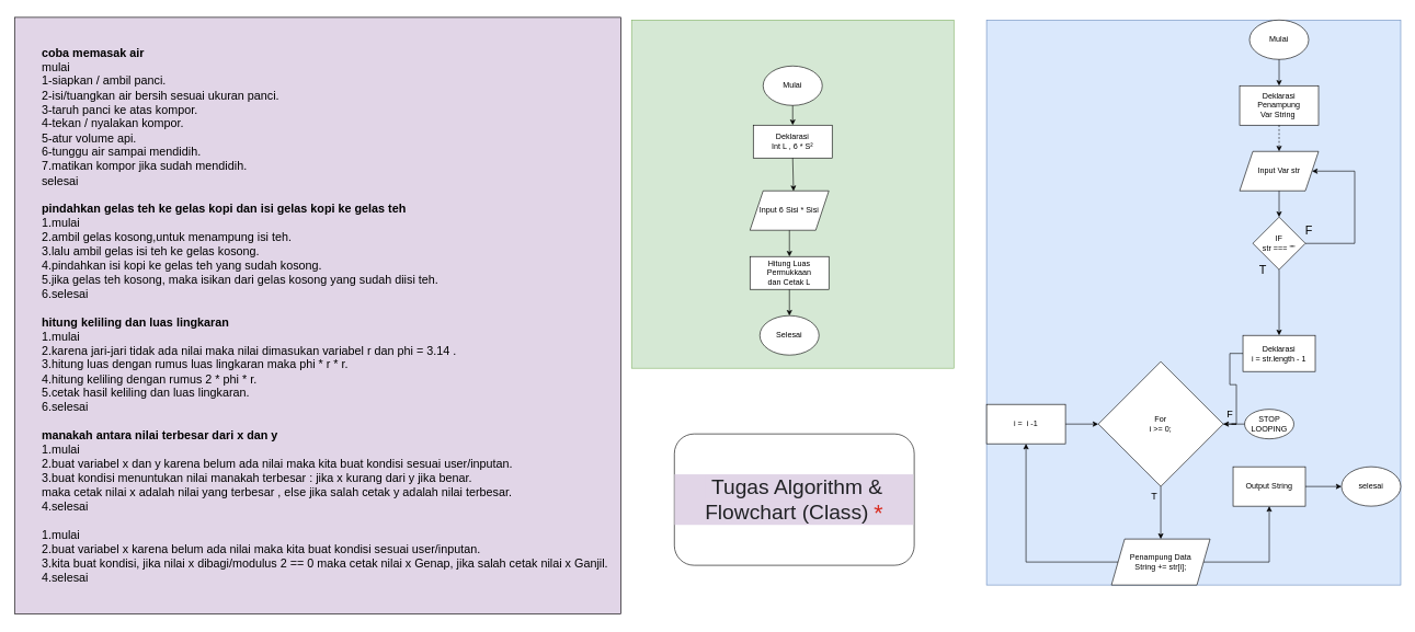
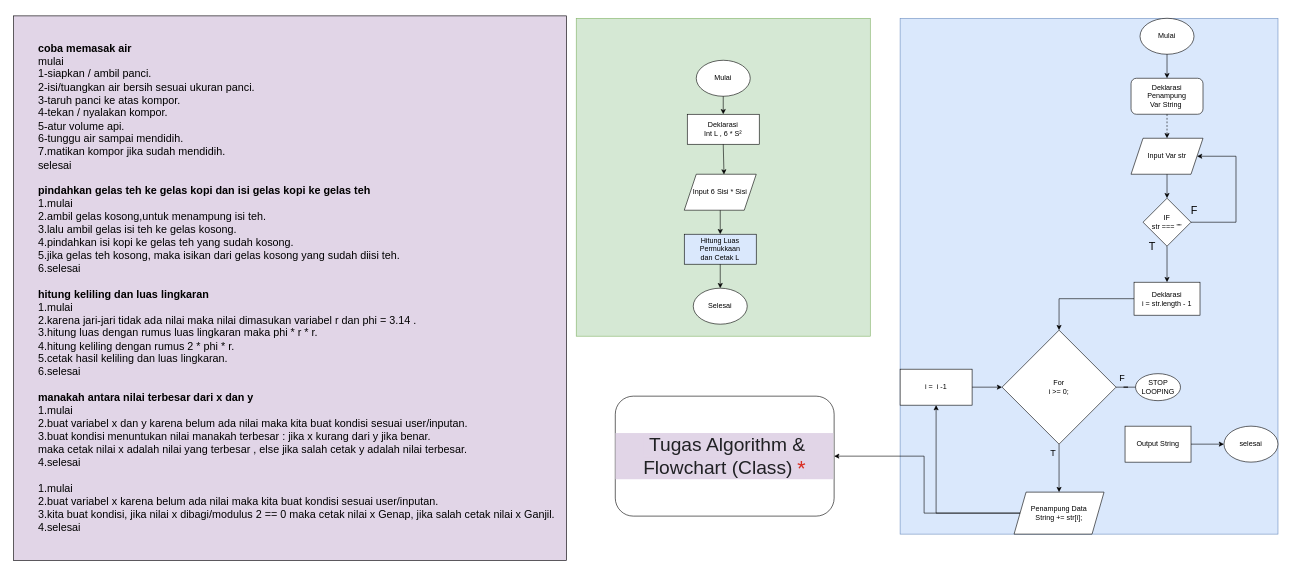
  <mxCell id="0" />
  <mxCell id="1" parent="0" />
  <mxCell id="2" value="&lt;blockquote style=&quot;margin: 0 0 0 40px; border: none; padding: 0px;&quot;&gt;&lt;div&gt;&lt;b&gt;&lt;br&gt;&lt;/b&gt;&lt;/div&gt;&lt;div&gt;&lt;b&gt;&lt;br&gt;&lt;/b&gt;&lt;/div&gt;&lt;div&gt;&lt;b&gt;coba memasak air&lt;/b&gt;&lt;/div&gt;&lt;div&gt;mulai&lt;/div&gt;&lt;div&gt;1-siapkan / ambil panci.&lt;/div&gt;&lt;div&gt;2-isi/tuangkan air bersih sesuai ukuran panci.&lt;/div&gt;&lt;div&gt;3-taruh panci ke atas kompor.&lt;/div&gt;&lt;div&gt;4-tekan / nyalakan kompor.&lt;/div&gt;&lt;div&gt;5-atur volume api.&lt;/div&gt;&lt;div&gt;6-tunggu air sampai mendidih.&lt;/div&gt;&lt;div&gt;7.matikan kompor jika sudah mendidih.&lt;/div&gt;&lt;div&gt;selesai&lt;/div&gt;&lt;div&gt;&lt;br&gt;&lt;/div&gt;&lt;div&gt;&lt;b&gt;pindahkan gelas teh ke gelas kopi dan isi gelas kopi ke gelas teh&lt;/b&gt;&lt;/div&gt;&lt;div&gt;1.mulai&lt;/div&gt;&lt;div&gt;2.ambil gelas kosong,untuk menampung isi teh.&lt;/div&gt;&lt;div&gt;3.lalu ambil gelas isi teh ke gelas kosong.&lt;/div&gt;&lt;div&gt;4.pindahkan isi kopi ke gelas teh yang sudah kosong.&lt;/div&gt;&lt;div&gt;5.jika gelas teh kosong, maka isikan dari gelas kosong yang sudah diisi teh.&lt;/div&gt;&lt;div&gt;6.selesai&lt;/div&gt;&lt;div&gt;&lt;br&gt;&lt;/div&gt;&lt;div&gt;&lt;b&gt;hitung keliling dan luas lingkaran&lt;/b&gt;&lt;/div&gt;&lt;div&gt;1.mulai&lt;/div&gt;&lt;div&gt;2.karena jari-jari tidak ada nilai maka nilai dimasukan variabel r dan phi = 3.14 .&lt;/div&gt;&lt;div&gt;3.hitung luas dengan rumus luas lingkaran maka phi * r * r.&amp;nbsp;&lt;/div&gt;&lt;div&gt;4.hitung keliling dengan rumus 2 * phi * r.&lt;/div&gt;&lt;div&gt;5.cetak hasil keliling dan luas lingkaran.&lt;/div&gt;&lt;div&gt;6.selesai&lt;/div&gt;&lt;div&gt;&lt;br&gt;&lt;/div&gt;&lt;div&gt;&lt;b&gt;manakah antara nilai terbesar dari x dan y&lt;/b&gt;&lt;/div&gt;&lt;div&gt;1.mulai&lt;/div&gt;&lt;div&gt;2.buat variabel x dan y karena belum ada nilai maka kita buat kondisi sesuai user/inputan.&lt;/div&gt;&lt;div&gt;3.buat kondisi menuntukan nilai manakah terbesar : jika x kurang dari y jika benar.&lt;/div&gt;&lt;div&gt;maka cetak nilai x adalah nilai yang terbesar , else jika salah cetak y adalah nilai terbesar.&lt;/div&gt;&lt;div&gt;4.selesai&lt;/div&gt;&lt;div&gt;&lt;br&gt;&lt;/div&gt;&lt;div&gt;1.mulai&lt;/div&gt;&lt;div&gt;2.buat variabel x karena belum ada nilai maka kita buat kondisi sesuai user/inputan.&lt;/div&gt;&lt;div&gt;3.kita buat kondisi, jika nilai x dibagi/modulus 2 == 0 maka cetak nilai x Genap, jika salah cetak nilai x Ganjil.&amp;nbsp; &amp;nbsp;&amp;nbsp;&lt;/div&gt;&lt;div&gt;4.selesai&lt;/div&gt;&lt;div&gt;&lt;br&gt;&lt;/div&gt;&lt;div&gt;&lt;br&gt;&lt;/div&gt;&lt;/blockquote&gt;" style="text;html=1;align=left;verticalAlign=middle;resizable=0;points=[];autosize=1;strokeColor=none;fillColor=none;fontSize=18;labelBackgroundColor=#E1D5E7;rounded=1;labelBorderColor=default;" vertex="1" parent="1"><mxGeometry x="20" y="20" width="940" height="920" as="geometry" /></mxCell>
  <mxCell id="3" value="" style="group;labelBorderColor=default;labelBackgroundColor=none;" vertex="1" connectable="0" parent="1"><mxGeometry x="960" y="30" width="490.25" height="530" as="geometry" /></mxCell>
  <mxCell id="4" value="" style="rounded=0;whiteSpace=wrap;html=1;fontSize=18;fillColor=#d5e8d4;strokeColor=#82b366;" vertex="1" parent="3"><mxGeometry width="490.25" height="530" as="geometry" /></mxCell>
  <mxCell id="5" value="Mulai" style="ellipse;whiteSpace=wrap;html=1;" vertex="1" parent="3"><mxGeometry x="200.12" y="70" width="90" height="60" as="geometry" /></mxCell>
  <mxCell id="6" value="Deklarasi&lt;br&gt;Int L , 6 * S²" style="rounded=0;whiteSpace=wrap;html=1;" vertex="1" parent="3"><mxGeometry x="185.12" y="160" width="120" height="50" as="geometry" /></mxCell>
  <mxCell id="7" value="" style="endArrow=classic;html=1;rounded=0;exitX=0.5;exitY=1;exitDx=0;exitDy=0;entryX=0.5;entryY=0;entryDx=0;entryDy=0;" edge="1" parent="3" source="5" target="6"><mxGeometry width="50" height="50" relative="1" as="geometry"><mxPoint x="510.12" y="200" as="sourcePoint" /><mxPoint x="560.12" y="150" as="targetPoint" /><Array as="points" /></mxGeometry></mxCell>
  <mxCell id="8" value="Input 6 Sisi * Sisi" style="shape=parallelogram;perimeter=parallelogramPerimeter;whiteSpace=wrap;html=1;fixedSize=1;" vertex="1" parent="3"><mxGeometry x="180.12" y="260" width="120" height="60" as="geometry" /></mxCell>
  <mxCell id="9" value="" style="endArrow=classic;html=1;rounded=0;exitX=0.5;exitY=1;exitDx=0;exitDy=0;entryX=0.552;entryY=0.007;entryDx=0;entryDy=0;entryPerimeter=0;" edge="1" parent="3" source="6" target="8"><mxGeometry width="50" height="50" relative="1" as="geometry"><mxPoint x="510.12" y="390" as="sourcePoint" /><mxPoint x="245.12" y="250" as="targetPoint" /></mxGeometry></mxCell>
- <mxCell id="10" value="Hitung Luas Permukkaan&lt;br&gt;dan Cetak L" style="whiteSpace=wrap;html=1;" vertex="1" parent="3"><mxGeometry x="180.12" y="360" width="120" height="50" as="geometry" /></mxCell>
+ <mxCell id="10" value="Hitung Luas Permukkaan&lt;br&gt;dan Cetak L" style="whiteSpace=wrap;html=1;fillColor=#dae8fc;" vertex="1" parent="3"><mxGeometry x="180.12" y="360" width="120" height="50" as="geometry" /></mxCell>
  <mxCell id="11" value="" style="edgeStyle=orthogonalEdgeStyle;rounded=0;orthogonalLoop=1;jettySize=auto;html=1;" edge="1" parent="3" source="8" target="10"><mxGeometry relative="1" as="geometry" /></mxCell>
  <mxCell id="12" value="Selesai" style="ellipse;whiteSpace=wrap;html=1;" vertex="1" parent="3"><mxGeometry x="195.12" y="450" width="90" height="60" as="geometry" /></mxCell>
  <mxCell id="13" style="edgeStyle=orthogonalEdgeStyle;rounded=0;orthogonalLoop=1;jettySize=auto;html=1;entryX=0.5;entryY=0;entryDx=0;entryDy=0;" edge="1" parent="3" source="10" target="12"><mxGeometry relative="1" as="geometry" /></mxCell>
  <mxCell id="14" value="" style="group;fillColor=#dae8fc;strokeColor=#6c8ebf;labelBorderColor=default;" vertex="1" connectable="0" parent="1"><mxGeometry x="1500" y="30" width="630" height="860" as="geometry" /></mxCell>
  <mxCell id="15" value="Mulai" style="ellipse;whiteSpace=wrap;html=1;" vertex="1" parent="14"><mxGeometry x="400" width="90" height="60" as="geometry" /></mxCell>
  <mxCell id="16" value="selesai" style="ellipse;whiteSpace=wrap;html=1;" vertex="1" parent="14"><mxGeometry x="540" y="680" width="90" height="60" as="geometry" /></mxCell>
- <mxCell id="17" value="Deklarasi Penampung&lt;br&gt;Var String&amp;nbsp;" style="whiteSpace=wrap;html=1;" vertex="1" parent="14"><mxGeometry x="385" y="100" width="120" height="60" as="geometry" /></mxCell>
+ <mxCell id="17" value="Deklarasi Penampung&lt;br&gt;Var String&amp;nbsp;" style="whiteSpace=wrap;html=1;rounded=1;" vertex="1" parent="14"><mxGeometry x="385" y="100" width="120" height="60" as="geometry" /></mxCell>
  <mxCell id="18" value="" style="edgeStyle=orthogonalEdgeStyle;rounded=0;orthogonalLoop=1;jettySize=auto;html=1;" edge="1" parent="14" source="15" target="17"><mxGeometry relative="1" as="geometry" /></mxCell>
  <mxCell id="19" value="Input Var str" style="shape=parallelogram;perimeter=parallelogramPerimeter;whiteSpace=wrap;html=1;fixedSize=1;" vertex="1" parent="14"><mxGeometry x="385" y="200" width="120" height="60" as="geometry" /></mxCell>
  <mxCell id="20" value="" style="edgeStyle=orthogonalEdgeStyle;rounded=0;orthogonalLoop=1;jettySize=auto;html=1;dashed=1;" edge="1" parent="14" source="17" target="19"><mxGeometry relative="1" as="geometry" /></mxCell>
  <mxCell id="21" style="edgeStyle=orthogonalEdgeStyle;rounded=0;orthogonalLoop=1;jettySize=auto;html=1;fontSize=18;entryX=1;entryY=0.5;entryDx=0;entryDy=0;" edge="1" parent="14" source="22" target="19"><mxGeometry relative="1" as="geometry"><mxPoint x="570" y="240" as="targetPoint" /><Array as="points"><mxPoint x="560" y="340" /><mxPoint x="560" y="230" /></Array></mxGeometry></mxCell>
  <mxCell id="22" value="IF&lt;br&gt;str === &quot;&quot;" style="rhombus;whiteSpace=wrap;html=1;" vertex="1" parent="14"><mxGeometry x="405" y="300" width="80" height="80" as="geometry" /></mxCell>
  <mxCell id="23" style="edgeStyle=orthogonalEdgeStyle;rounded=0;orthogonalLoop=1;jettySize=auto;html=1;entryX=0.5;entryY=0;entryDx=0;entryDy=0;fontSize=18;" edge="1" parent="14" source="19" target="22"><mxGeometry relative="1" as="geometry" /></mxCell>
  <mxCell id="24" value="For&lt;br&gt;i &amp;gt;= 0;" style="rhombus;whiteSpace=wrap;html=1;" vertex="1" parent="14"><mxGeometry x="170" y="520" width="190" height="190" as="geometry" /></mxCell>
  <mxCell id="25" value="Penampung Data&lt;br&gt;String += str[i];" style="shape=parallelogram;perimeter=parallelogramPerimeter;whiteSpace=wrap;html=1;fixedSize=1;" vertex="1" parent="14"><mxGeometry x="190" y="790" width="150" height="70" as="geometry" /></mxCell>
  <mxCell id="26" style="edgeStyle=orthogonalEdgeStyle;rounded=0;orthogonalLoop=1;jettySize=auto;html=1;exitX=0.5;exitY=1;exitDx=0;exitDy=0;entryX=0.5;entryY=0;entryDx=0;entryDy=0;fontSize=20;" edge="1" parent="14" source="24" target="25"><mxGeometry relative="1" as="geometry" /></mxCell>
  <mxCell id="27" value="" style="edgeStyle=orthogonalEdgeStyle;rounded=0;orthogonalLoop=1;jettySize=auto;html=1;" edge="1" parent="14" source="28" target="24"><mxGeometry relative="1" as="geometry" /></mxCell>
- <mxCell id="28" value="Deklarasi&lt;br&gt;i = str.length - 1" style="rounded=0;whiteSpace=wrap;html=1;" vertex="1" parent="14"><mxGeometry x="390" y="480" width="110" height="55" as="geometry" /></mxCell>
+ <mxCell id="28" value="Deklarasi&lt;br&gt;i = str.length - 1" style="rounded=0;whiteSpace=wrap;html=1;" vertex="1" parent="14"><mxGeometry x="390" y="440" width="110" height="55" as="geometry" /></mxCell>
  <mxCell id="29" style="edgeStyle=orthogonalEdgeStyle;rounded=0;orthogonalLoop=1;jettySize=auto;html=1;exitX=0.5;exitY=1;exitDx=0;exitDy=0;entryX=0.5;entryY=0;entryDx=0;entryDy=0;fontSize=18;" edge="1" parent="14" source="22" target="28"><mxGeometry relative="1" as="geometry" /></mxCell>
  <mxCell id="30" value="T" style="text;html=1;align=center;verticalAlign=middle;resizable=0;points=[];autosize=1;strokeColor=none;fillColor=none;fontSize=18;" vertex="1" parent="14"><mxGeometry x="405" y="360" width="30" height="40" as="geometry" /></mxCell>
  <mxCell id="31" value="F" style="text;html=1;align=center;verticalAlign=middle;resizable=0;points=[];autosize=1;strokeColor=none;fillColor=none;fontSize=18;" vertex="1" parent="14"><mxGeometry x="475" y="300" width="30" height="40" as="geometry" /></mxCell>
  <mxCell id="32" style="edgeStyle=orthogonalEdgeStyle;rounded=0;orthogonalLoop=1;jettySize=auto;html=1;exitX=1;exitY=0.5;exitDx=0;exitDy=0;entryX=0;entryY=0.5;entryDx=0;entryDy=0;fontSize=20;" edge="1" parent="14" source="33" target="24"><mxGeometry relative="1" as="geometry" /></mxCell>
  <mxCell id="33" value="i =&amp;nbsp; i -1" style="whiteSpace=wrap;html=1;" vertex="1" parent="14"><mxGeometry y="585" width="120" height="60" as="geometry" /></mxCell>
  <mxCell id="34" style="edgeStyle=orthogonalEdgeStyle;rounded=0;orthogonalLoop=1;jettySize=auto;html=1;exitX=0;exitY=0.5;exitDx=0;exitDy=0;entryX=0.5;entryY=1;entryDx=0;entryDy=0;fontSize=20;" edge="1" parent="14" source="25" target="33"><mxGeometry relative="1" as="geometry" /></mxCell>
  <mxCell id="35" style="edgeStyle=orthogonalEdgeStyle;rounded=0;orthogonalLoop=1;jettySize=auto;html=1;fontSize=15;" edge="1" parent="14" source="36" target="16"><mxGeometry relative="1" as="geometry" /></mxCell>
  <mxCell id="36" value="Output String" style="whiteSpace=wrap;html=1;" vertex="1" parent="14"><mxGeometry x="375" y="680" width="110" height="60" as="geometry" /></mxCell>
- <mxCell id="37" value="" style="edgeStyle=orthogonalEdgeStyle;rounded=0;orthogonalLoop=1;jettySize=auto;html=1;fontSize=15;" edge="1" parent="14" source="25" target="36"><mxGeometry relative="1" as="geometry" /></mxCell>
+ <mxCell id="37" value="" style="edgeStyle=orthogonalEdgeStyle;rounded=0;orthogonalLoop=1;jettySize=auto;html=1;fontSize=15;" edge="1" parent="14" source="25" target="42"><mxGeometry relative="1" as="geometry" /></mxCell>
  <mxCell id="38" value="T" style="text;html=1;align=center;verticalAlign=middle;resizable=0;points=[];autosize=1;strokeColor=none;fillColor=none;fontSize=15;" vertex="1" parent="14"><mxGeometry x="240" y="710" width="30" height="30" as="geometry" /></mxCell>
  <mxCell id="39" value="STOP LOOPING" style="ellipse;whiteSpace=wrap;html=1;" vertex="1" parent="14"><mxGeometry x="392.5" y="592.5" width="75" height="45" as="geometry" /></mxCell>
  <mxCell id="40" value="" style="edgeStyle=orthogonalEdgeStyle;rounded=0;orthogonalLoop=1;jettySize=auto;html=1;fontSize=15;endArrow=none;" edge="1" parent="14" source="24" target="39"><mxGeometry relative="1" as="geometry" /></mxCell>
  <mxCell id="41" value="F" style="text;html=1;align=center;verticalAlign=middle;resizable=0;points=[];autosize=1;strokeColor=none;fillColor=none;fontSize=15;" vertex="1" parent="14"><mxGeometry x="355" y="585" width="30" height="30" as="geometry" /></mxCell>
  <mxCell id="42" value="&lt;span style=&quot;background-color: rgb(225, 213, 231); font-size: 32px;&quot;&gt;&lt;span style=&quot;font-size: 32px; font-family: docs-Roboto, Helvetica, Arial, sans-serif; letter-spacing: 0px; color: rgb(32, 33, 36); text-align: start;&quot; class=&quot;M7eMe&quot;&gt;&amp;nbsp;Tugas Algorithm &amp;amp; Flowchart (Class)&lt;/span&gt;&lt;span style=&quot;color: rgb(217, 48, 37); padding-left: 0.25em; font-family: Roboto, Arial, sans-serif; font-size: 32px; letter-spacing: 0.2px; text-align: start;&quot; aria-label=&quot;Required question&quot; id=&quot;i18&quot; class=&quot;vnumgf&quot;&gt;*&lt;/span&gt;&lt;/span&gt;" style="whiteSpace=wrap;html=1;rounded=1;labelBackgroundColor=#E1D5E7;fontSize=32;" vertex="1" parent="1"><mxGeometry x="1025.13" y="660" width="364.87" height="200" as="geometry" /></mxCell>
